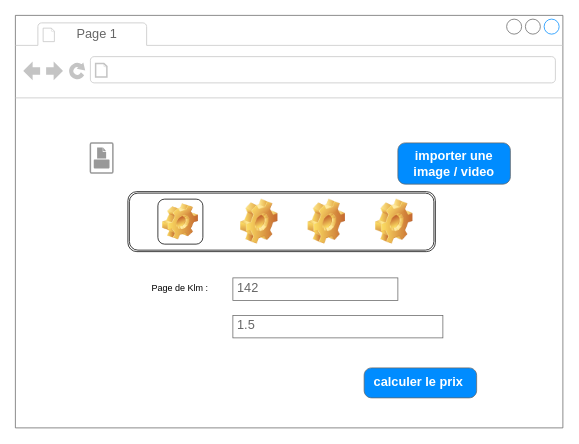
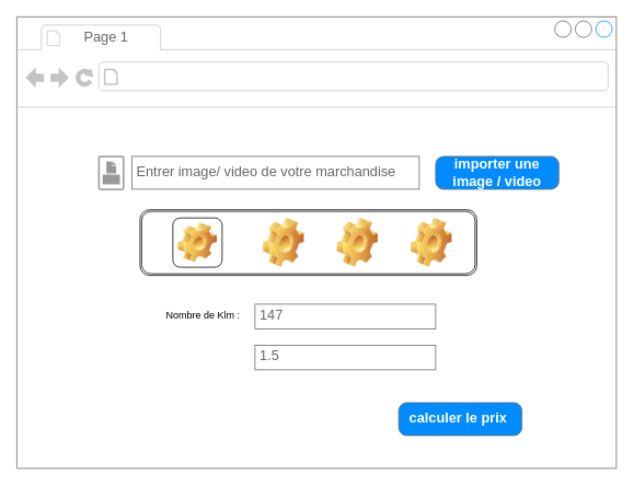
  <mxCell id="0" />
  <mxCell id="1" parent="0" />
  <mxCell id="2" value="" style="strokeWidth=1;shadow=0;dashed=0;align=center;html=1;shape=mxgraph.mockup.containers.browserWindow;rSize=0;strokeColor=#666666;strokeColor2=#008cff;strokeColor3=#c4c4c4;mainText=,;recursiveResize=0;" vertex="1" parent="1"><mxGeometry x="20" y="20" width="730" height="550" as="geometry" /></mxCell>
  <mxCell id="3" value="Page 1" style="strokeWidth=1;shadow=0;dashed=0;align=center;html=1;shape=mxgraph.mockup.containers.anchor;fontSize=17;fontColor=#666666;align=left;" vertex="1" parent="2"><mxGeometry x="80" y="12" width="110" height="26" as="geometry" /></mxCell>
- <mxCell id="4" value="142" style="strokeWidth=1;shadow=0;dashed=0;align=center;html=1;shape=mxgraph.mockup.text.textBox;fontColor=#666666;align=left;fontSize=17;spacingLeft=4;spacingTop=-3;strokeColor=#666666;mainText=" vertex="1" parent="2"><mxGeometry x="290" y="350" width="220" height="30" as="geometry" /></mxCell>
- <mxCell id="5" value="1.5" style="strokeWidth=1;shadow=0;dashed=0;align=center;html=1;shape=mxgraph.mockup.text.textBox;fontColor=#666666;align=left;fontSize=17;spacingLeft=4;spacingTop=-3;strokeColor=#666666;mainText=" vertex="1" parent="2"><mxGeometry x="290" y="400" width="280" height="30" as="geometry" /></mxCell>
+ <mxCell id="4" value="147" style="strokeWidth=1;shadow=0;dashed=0;align=center;html=1;shape=mxgraph.mockup.text.textBox;fontColor=#666666;align=left;fontSize=17;spacingLeft=4;spacingTop=-3;strokeColor=#666666;mainText=" vertex="1" parent="2"><mxGeometry x="290" y="350" width="220" height="30" as="geometry" /></mxCell>
+ <mxCell id="5" value="1.5" style="strokeWidth=1;shadow=0;dashed=0;align=center;html=1;shape=mxgraph.mockup.text.textBox;fontColor=#666666;align=left;fontSize=17;spacingLeft=4;spacingTop=-3;strokeColor=#666666;mainText=" vertex="1" parent="2"><mxGeometry x="290" y="400" width="220" height="30" as="geometry" /></mxCell>
  <mxCell id="6" value="calculer le prix&amp;nbsp;" style="strokeWidth=1;shadow=0;dashed=0;align=center;html=1;shape=mxgraph.mockup.buttons.button;strokeColor=#666666;fontColor=#ffffff;mainText=;buttonStyle=round;fontSize=17;fontStyle=1;fillColor=#008cff;whiteSpace=wrap;" vertex="1" parent="2"><mxGeometry x="465" y="470" width="150" height="40" as="geometry" /></mxCell>
- <mxCell id="7" value="Page de Klm :&amp;nbsp;" style="text;spacingTop=-5;whiteSpace=wrap;html=1;align=left;fontSize=12;fontFamily=Helvetica;fillColor=none;strokeColor=none;" vertex="1" parent="2"><mxGeometry x="180" y="355" width="110" height="20" as="geometry" /></mxCell>
- <mxCell id="9" value="importer une image / video" style="strokeWidth=1;shadow=0;dashed=0;align=center;html=1;shape=mxgraph.mockup.buttons.button;strokeColor=#666666;fontColor=#ffffff;mainText=;buttonStyle=round;fontSize=17;fontStyle=1;fillColor=#008cff;whiteSpace=wrap;" vertex="1" parent="2"><mxGeometry x="510" y="170" width="150" height="55" as="geometry" /></mxCell>
+ <mxCell id="7" value="Nombre de Klm :&amp;nbsp;" style="text;spacingTop=-5;whiteSpace=wrap;html=1;align=left;fontSize=12;fontFamily=Helvetica;fillColor=none;strokeColor=none;" vertex="1" parent="2"><mxGeometry x="180" y="355" width="110" height="20" as="geometry" /></mxCell>
+ <mxCell id="8" value="Entrer image/ video de votre marchandise&amp;nbsp;&amp;nbsp;" style="strokeWidth=1;shadow=0;dashed=0;align=center;html=1;shape=mxgraph.mockup.text.textBox;fontColor=#666666;align=left;fontSize=17;spacingLeft=4;spacingTop=-3;strokeColor=#666666;mainText=" vertex="1" parent="2"><mxGeometry x="140" y="170" width="350" height="40" as="geometry" /></mxCell>
+ <mxCell id="9" value="importer une image / video" style="strokeWidth=1;shadow=0;dashed=0;align=center;html=1;shape=mxgraph.mockup.buttons.button;strokeColor=#666666;fontColor=#ffffff;mainText=;buttonStyle=round;fontSize=17;fontStyle=1;fillColor=#008cff;whiteSpace=wrap;" vertex="1" parent="2"><mxGeometry x="510" y="170" width="150" height="40" as="geometry" /></mxCell>
  <mxCell id="10" value="" style="strokeColor=#999999;verticalLabelPosition=bottom;shadow=0;dashed=0;verticalAlign=top;strokeWidth=2;html=1;shape=mxgraph.mockup.misc.printIcon;" vertex="1" parent="2"><mxGeometry x="100" y="170" width="30" height="40" as="geometry" /></mxCell>
  <mxCell id="11" value="" style="shape=ext;double=1;rounded=1;whiteSpace=wrap;html=1;" vertex="1" parent="2"><mxGeometry x="150" y="235" width="410" height="80" as="geometry" /></mxCell>
  <mxCell id="12" value="" style="shape=image;html=1;verticalLabelPosition=bottom;verticalAlign=top;imageAspect=0;image=img/clipart/Gear_128x128.png" vertex="1" parent="2"><mxGeometry x="300" y="245" width="50" height="60" as="geometry" /></mxCell>
  <mxCell id="13" value="" style="shape=image;html=1;verticalLabelPosition=bottom;verticalAlign=top;imageAspect=0;image=img/clipart/Gear_128x128.png" vertex="1" parent="2"><mxGeometry x="390" y="245" width="50" height="60" as="geometry" /></mxCell>
  <mxCell id="14" value="" style="shape=image;html=1;verticalLabelPosition=bottom;verticalAlign=top;imageAspect=0;image=img/clipart/Gear_128x128.png" vertex="1" parent="2"><mxGeometry x="480" y="245" width="50" height="60" as="geometry" /></mxCell>
  <mxCell id="15" value="" style="icon;html=1;image=img/clipart/Gear_128x128.png" vertex="1" parent="2"><mxGeometry x="190" y="245" width="60" height="60" as="geometry" /></mxCell>
